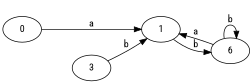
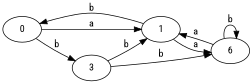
  digraph {
    d2tdocpreamble="\usetikzlibrary{automata}"
    d2tfigpreamble="\tikzstyle{every state}= [ draw=blue!50,very thick,fill=blue!20]  \tikzstyle{auto}= [fill=white]"
    fontname="Roboto Condensed"
    rankdir=LR
    ranksep=0.5
    node [fontname="Roboto Condensed" style=state]
    edge [fontname="Roboto Condensed" lblstyle=auto topath="bend right"]
    n1 [label=0 style="state, initial, accepting"]
    n2 [label=1]
    n3 [label=3]
    n4 [label=6]
    n1 -> n2 [label=a]
-   n2 -> n4 [label=b]
+   n1 -> n3 [label=b]
+   n2 -> n1 [label=b]
+   n2 -> n4 [label=a]
    n3 -> n2 [label=b]
+   n3 -> n4 [label=b]
    n4 -> n2 [label=a]
    n4 -> n4 [label=b topath="loop above"]
  }
